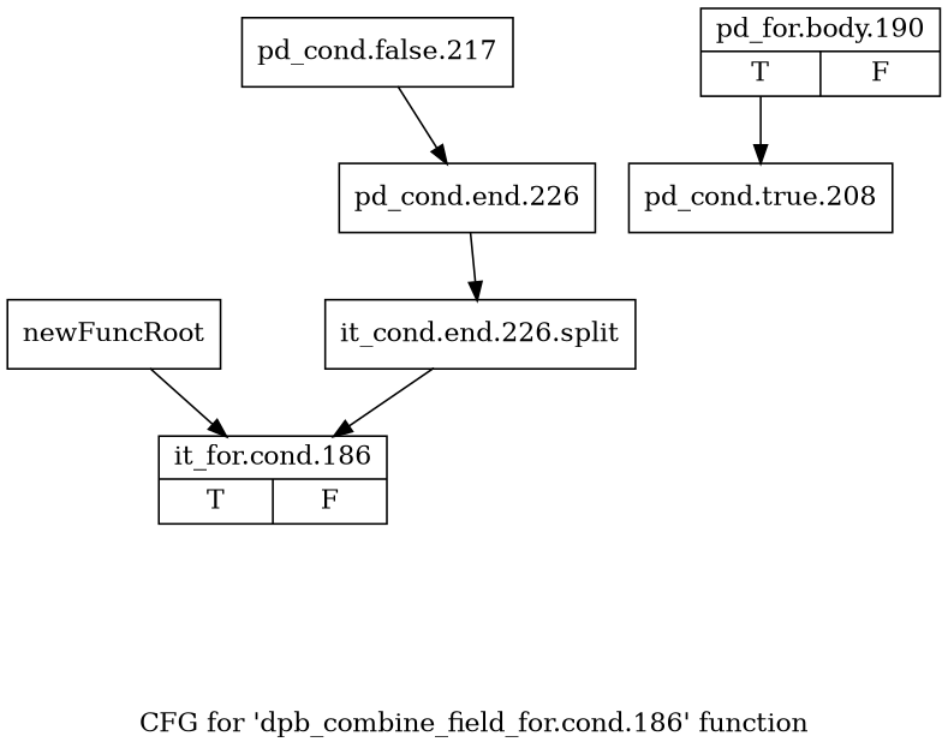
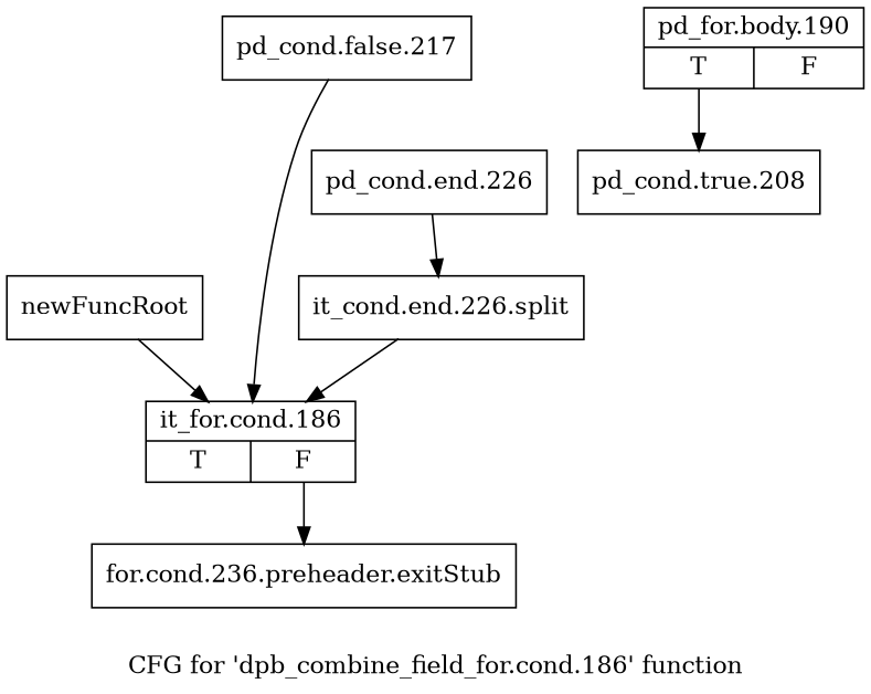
  digraph {
    label="CFG for 'dpb_combine_field_for.cond.186' function"
    node [shape=record]
    n1 [label="{newFuncRoot}"]
    n2 [label="{it_for.cond.186|{<s0>T|<s1>F}}"]
+   n3 [label="{for.cond.236.preheader.exitStub}"]
    n4 [label="{pd_for.body.190|{<s0>T|<s1>F}}"]
    n5 [label="{pd_cond.true.208}"]
    n6 [label="{pd_cond.false.217}"]
    n7 [label="{pd_cond.end.226}"]
    n8 [label="{it_cond.end.226.split}"]
    n1 -> n2
+   n2 -> n3 [tailport=s1]
    n4 -> n5 [tailport=s0]
-   n6 -> n7
+   n6 -> n2
    n7 -> n8
    n8 -> n2
  }
